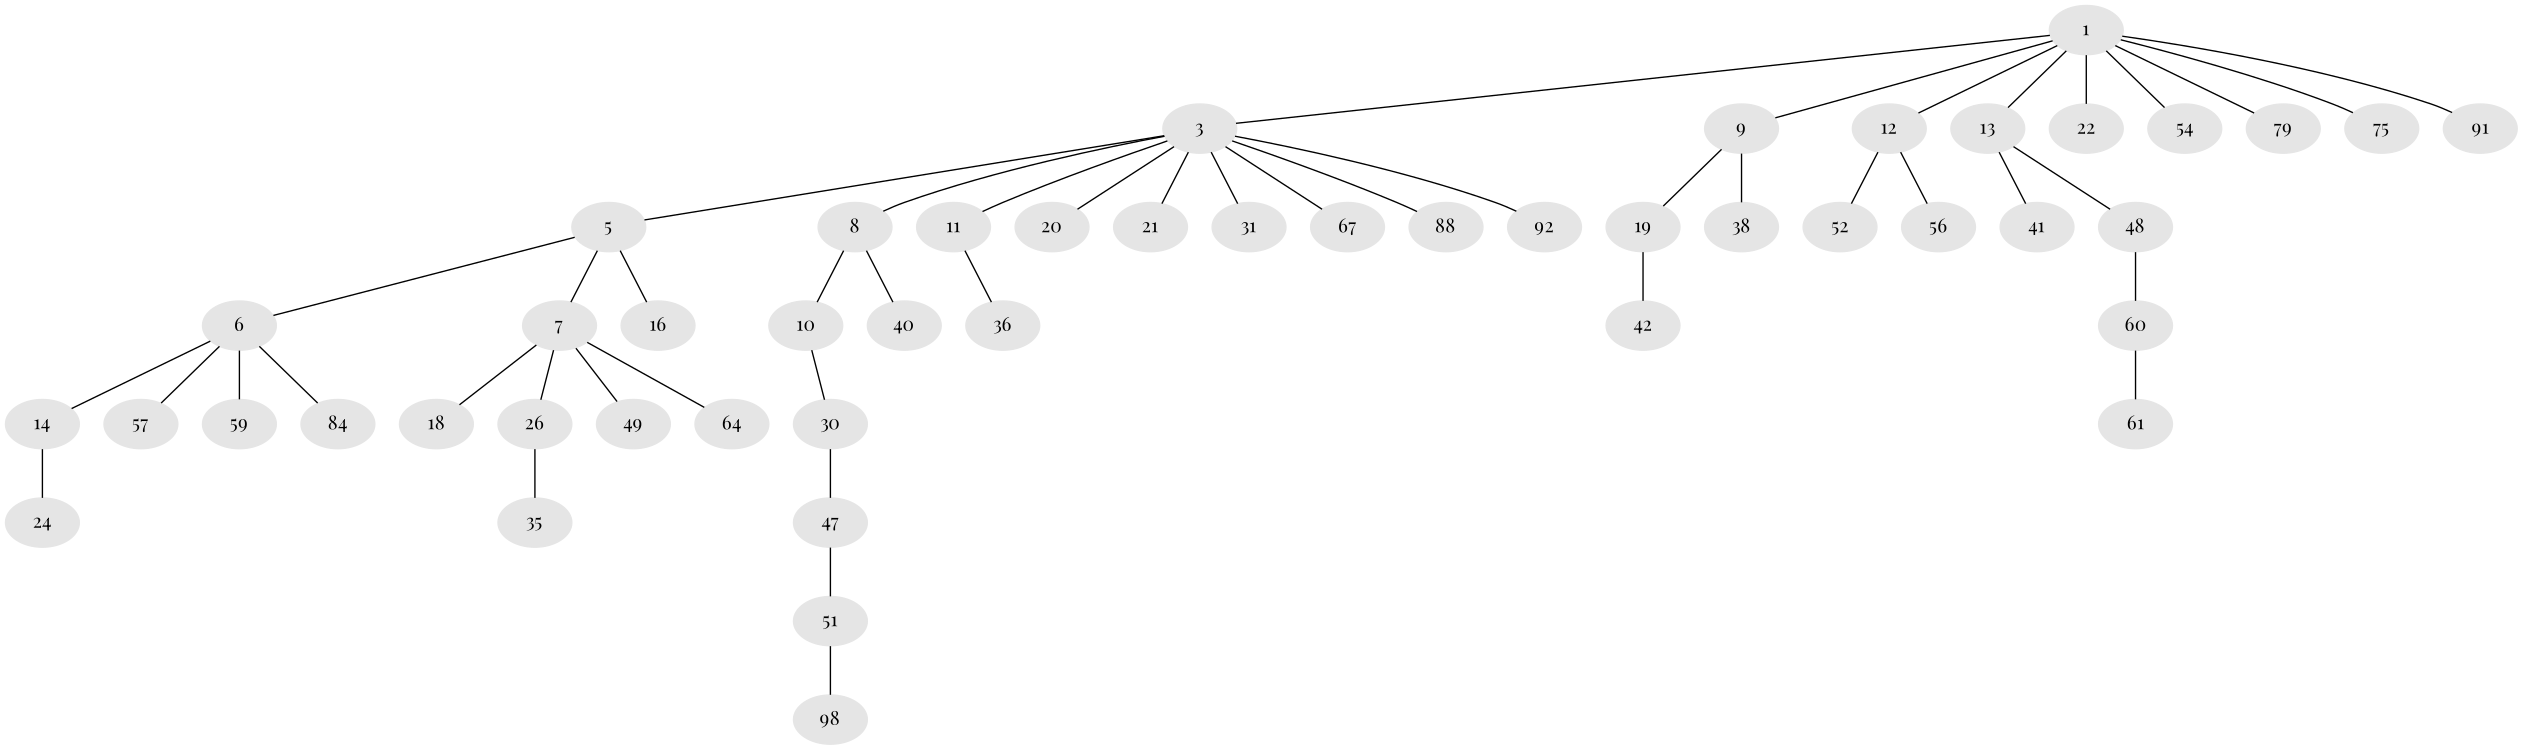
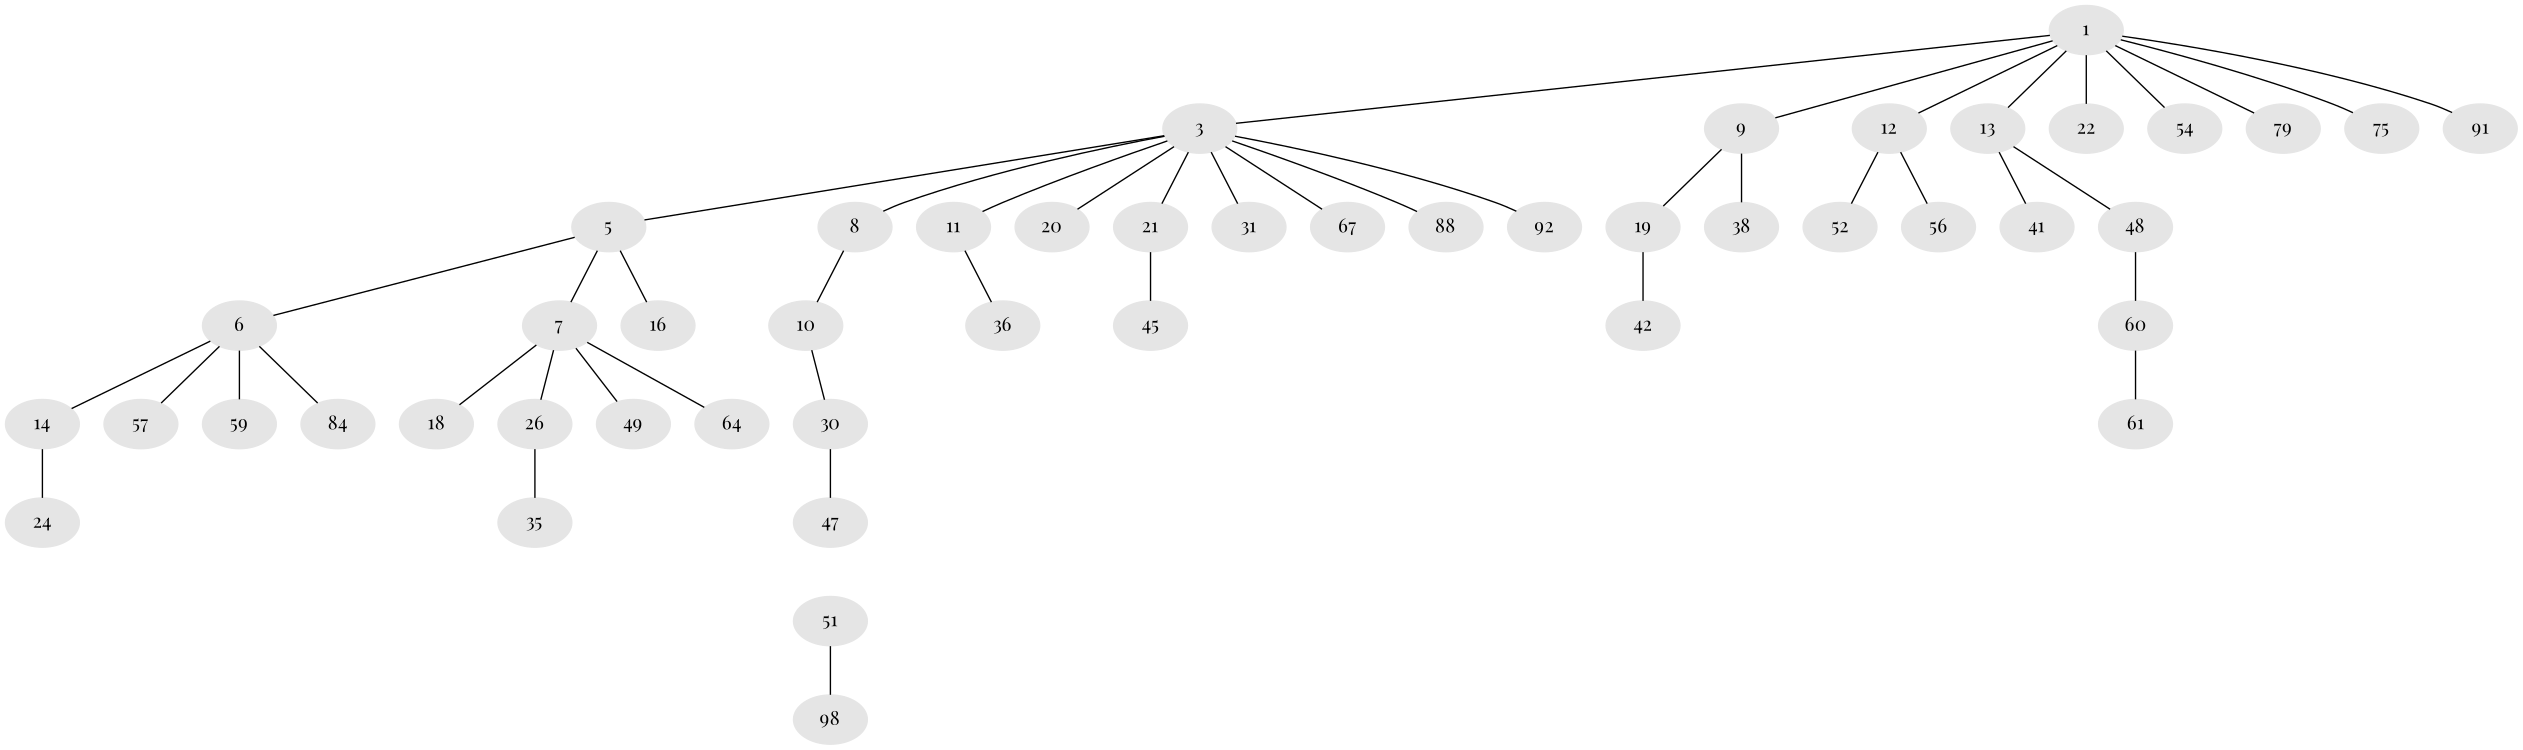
  graph {
    fontname="Playfair Display"
    node [color=gray90 fontname="Playfair Display" style=filled]
    edge [fontname="Playfair Display"]
    1 [super="+2"]
    3 [super="+4"]
    9 [super="+32"]
    12 [super="+27+15"]
    13 [super="+81+54+23"]
    22 [super="+78"]
    n7 [label=54]
    n8 [label=79]
    75
    91
    5
    8 [super="+65"]
    11 [super="+72"]
    20
    21 [super="+28"]
    31 [super="+55"]
    67
    88
    92
    19 [super="+37"]
    38 [super="+39"]
    52
    56
    41 [super="+43+73"]
    48 [super="+76"]
    6 [super="+71+50"]
    7 [super="+29"]
    16
    10 [super="+63"]
-   40 [super="+68"]
    36 [super="+89"]
+   45
    14 [super="+25"]
    57
    59
    84
    18 [super="+90"]
    26 [super="+77+62"]
    49 [super="+66"]
    64
    24
    35
    30
    42 [super="+46"]
    47
    60
    51
    98
    61
    1 -- 3
    1 -- 9
    1 -- 12
    1 -- 13
    1 -- 22
    1 -- n7
    1 -- n8
    1 -- 75
    1 -- 91
    3 -- 5
    3 -- 8
    3 -- 11
    3 -- 20
    3 -- 21
    3 -- 31
    3 -- 67
    3 -- 88
    3 -- 92
    9 -- 19
    9 -- 38
    12 -- 52
    12 -- 56
    13 -- 41
    13 -- 48
    5 -- 6
    5 -- 7
    5 -- 16
    8 -- 10
-   8 -- 40
    11 -- 36
+   21 -- 45
    19 -- 42
    48 -- 60
    6 -- 14
    6 -- 57
    6 -- 59
    6 -- 84
    7 -- 18
    7 -- 26
    7 -- 49
    7 -- 64
    10 -- 30
    14 -- 24
    26 -- 35
    30 -- 47
-   47 -- 51
    60 -- 61
    51 -- 98
  }
